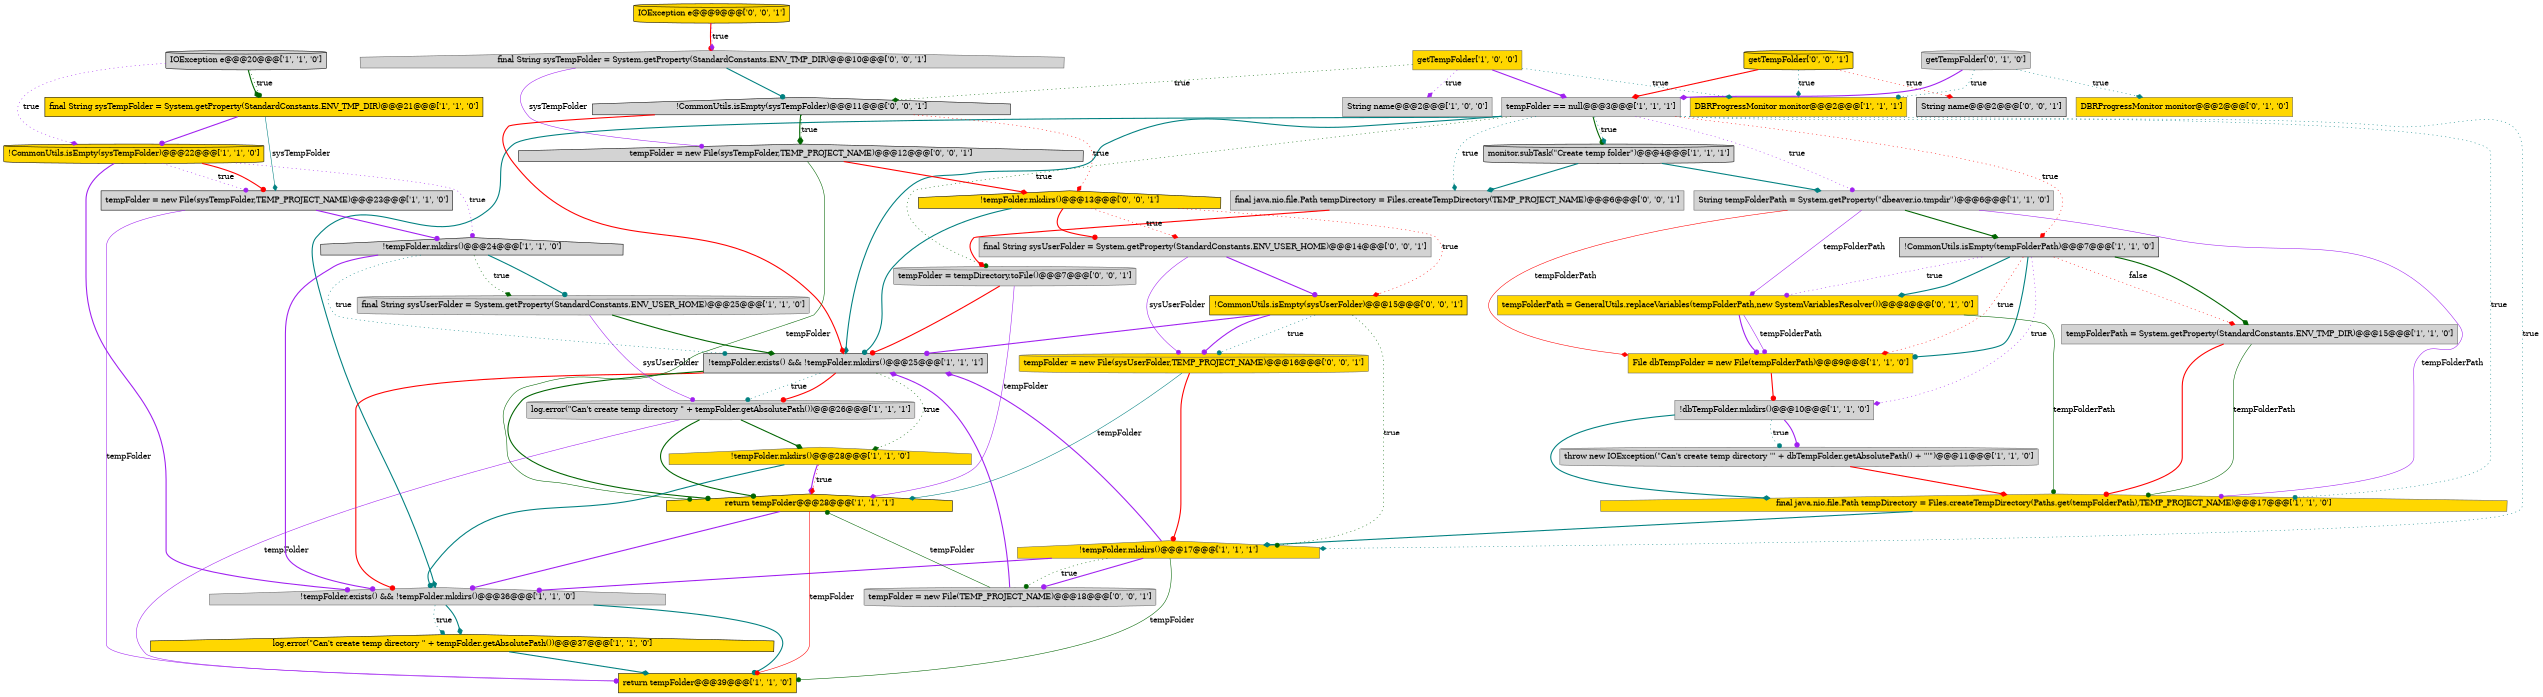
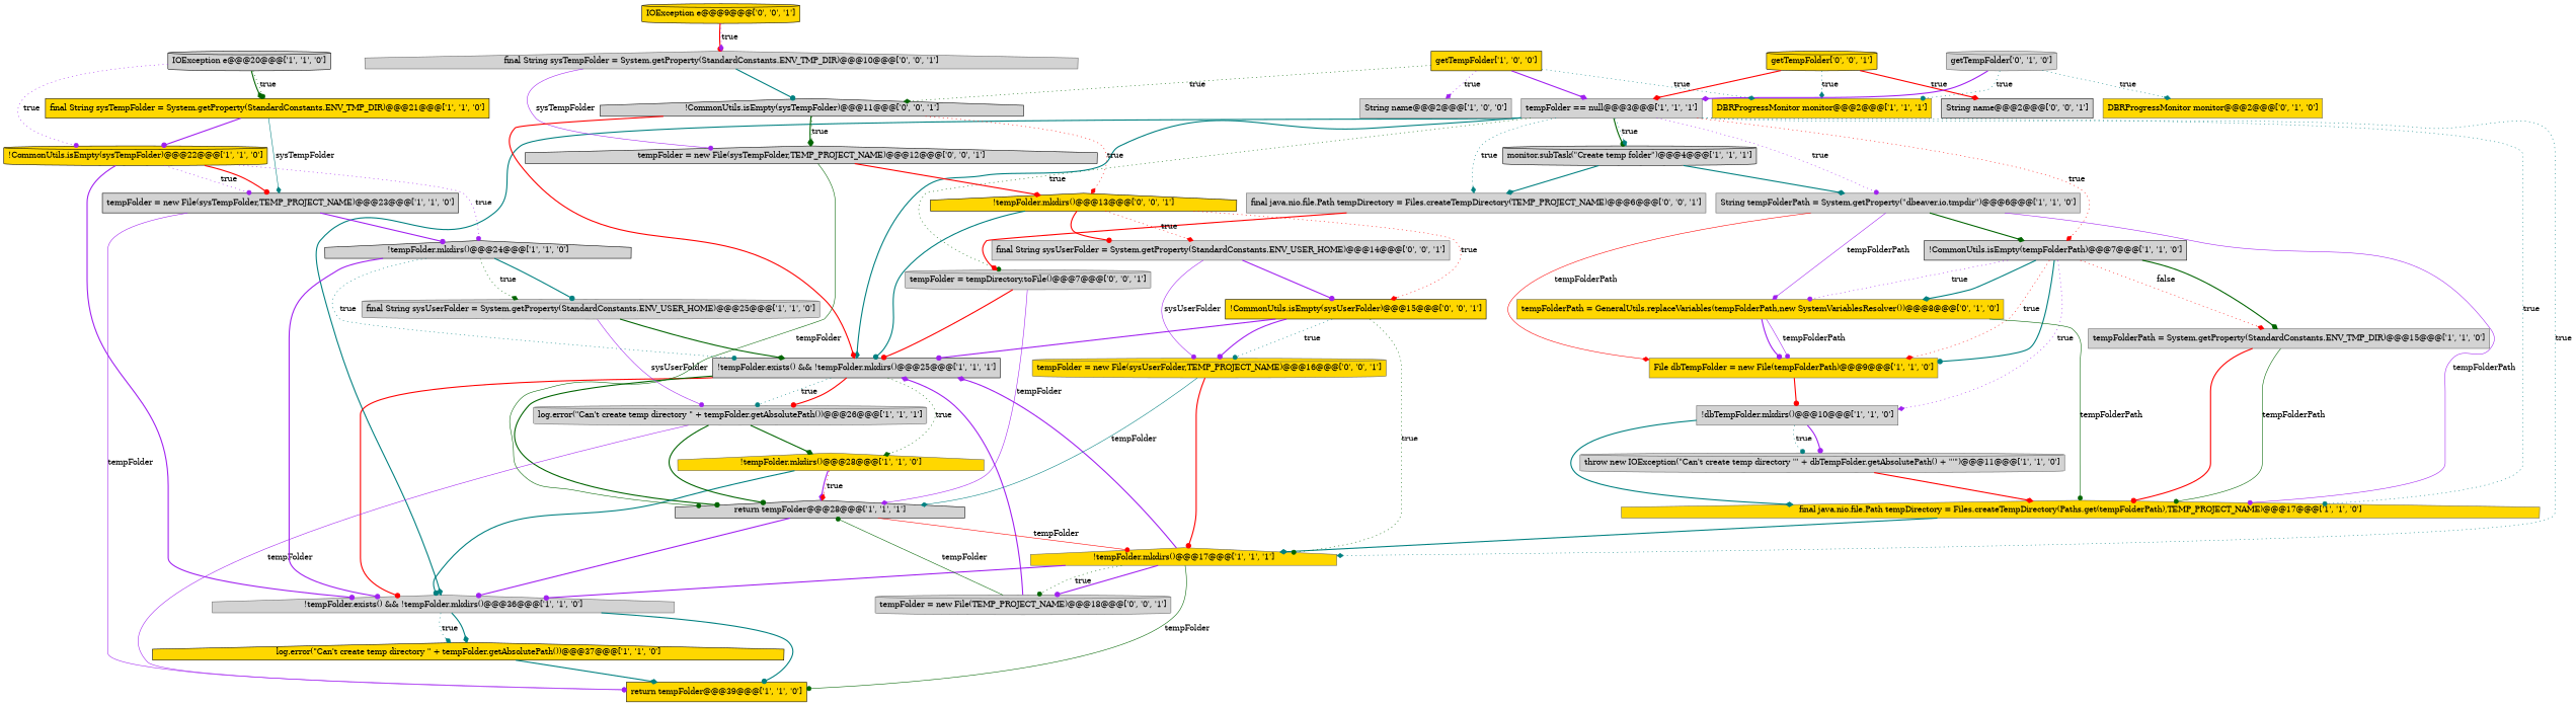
  digraph {
    node [color=gray40 fillcolor=lightgrey shape=box style=filled]
    edge [arrowhead=dot color=purple style=bold]
    n1 [label="tempFolder == null@@@3@@@['1', '1', '1']"]
    n2 [label="final java.nio.file.Path tempDirectory = Files.createTempDirectory(TEMP_PROJECT_NAME)@@@6@@@['0', '0', '1']"]
    n3 [color=black label="monitor.subTask(\"Create temp folder\")@@@4@@@['1', '1', '1']" shape=cylinder]
    n4 [fillcolor=gold label="!tempFolder.mkdirs()@@@17@@@['1', '1', '1']" shape=house]
    n5 [label="!tempFolder.exists() && !tempFolder.mkdirs()@@@36@@@['1', '1', '0']" shape=house]
    n6 [label="tempFolder = tempDirectory.toFile()@@@7@@@['0', '0', '1']" shape=cylinder]
    n7 [label="String tempFolderPath = System.getProperty(\"dbeaver.io.tmpdir\")@@@6@@@['1', '1', '0']"]
    n8 [fillcolor=gold label="final java.nio.file.Path tempDirectory = Files.createTempDirectory(Paths.get(tempFolderPath),TEMP_PROJECT_NAME)@@@17@@@['1', '1', '0']" shape=house]
    n9 [color=black label="!CommonUtils.isEmpty(tempFolderPath)@@@7@@@['1', '1', '0']"]
    n10 [color=black label="!tempFolder.exists() && !tempFolder.mkdirs()@@@25@@@['1', '1', '1']"]
    n11 [label="tempFolder = new File(TEMP_PROJECT_NAME)@@@18@@@['0', '0', '1']" shape=cylinder]
    n12 [color=black fillcolor=gold label="return tempFolder@@@39@@@['1', '1', '0']"]
    n13 [color=black fillcolor=gold label="log.error(\"Can't create temp directory \" + tempFolder.getAbsolutePath())@@@37@@@['1', '1', '0']" shape=house]
-   n14 [color=black fillcolor=gold label="return tempFolder@@@28@@@['1', '1', '1']" shape=house]
+   n14 [color=black label="return tempFolder@@@28@@@['1', '1', '1']" shape=house]
    n15 [fillcolor=gold label="File dbTempFolder = new File(tempFolderPath)@@@9@@@['1', '1', '0']"]
    n16 [fillcolor=gold label="tempFolderPath = GeneralUtils.replaceVariables(tempFolderPath,new SystemVariablesResolver())@@@8@@@['0', '1', '0']"]
    n17 [label="!dbTempFolder.mkdirs()@@@10@@@['1', '1', '0']"]
    n18 [label="tempFolderPath = System.getProperty(StandardConstants.ENV_TMP_DIR)@@@15@@@['1', '1', '0']"]
    n19 [fillcolor=gold label="!tempFolder.mkdirs()@@@28@@@['1', '1', '0']" shape=house]
    n20 [label="log.error(\"Can't create temp directory \" + tempFolder.getAbsolutePath())@@@26@@@['1', '1', '1']" shape=cylinder]
    n21 [color=black fillcolor=gold label="!CommonUtils.isEmpty(sysUserFolder)@@@15@@@['0', '0', '1']"]
    n22 [fillcolor=gold label="tempFolder = new File(sysUserFolder,TEMP_PROJECT_NAME)@@@16@@@['0', '0', '1']" shape=cylinder]
    n23 [color=black fillcolor=gold label="IOException e@@@9@@@['0', '0', '1']" shape=cylinder]
    n24 [label="final String sysTempFolder = System.getProperty(StandardConstants.ENV_TMP_DIR)@@@10@@@['0', '0', '1']" shape=house]
    n25 [color=black label="!CommonUtils.isEmpty(sysTempFolder)@@@11@@@['0', '0', '1']" shape=house]
    n26 [color=black label="tempFolder = new File(sysTempFolder,TEMP_PROJECT_NAME)@@@12@@@['0', '0', '1']" shape=house]
    n27 [color=black fillcolor=gold label="!tempFolder.mkdirs()@@@13@@@['0', '0', '1']" shape=house]
    n28 [color=black fillcolor=gold label="getTempFolder['0', '0', '1']" shape=cylinder]
    n29 [color=black label="String name@@@2@@@['0', '0', '1']"]
    n30 [fillcolor=gold label="DBRProgressMonitor monitor@@@2@@@['1', '1', '1']"]
    n31 [label="final String sysUserFolder = System.getProperty(StandardConstants.ENV_USER_HOME)@@@14@@@['0', '0', '1']"]
    n32 [label="throw new IOException(\"Can't create temp directory '\" + dbTempFolder.getAbsolutePath() + \"'\")@@@11@@@['1', '1', '0']" shape=cylinder]
    n33 [label="final String sysUserFolder = System.getProperty(StandardConstants.ENV_USER_HOME)@@@25@@@['1', '1', '0']" shape=cylinder]
    n34 [label="getTempFolder['0', '1', '0']" shape=cylinder]
    n35 [fillcolor=gold label="DBRProgressMonitor monitor@@@2@@@['0', '1', '0']"]
    n36 [color=black fillcolor=gold label="final String sysTempFolder = System.getProperty(StandardConstants.ENV_TMP_DIR)@@@21@@@['1', '1', '0']"]
    n37 [color=black fillcolor=gold label="!CommonUtils.isEmpty(sysTempFolder)@@@22@@@['1', '1', '0']" shape=cylinder]
    n38 [color=black label="tempFolder = new File(sysTempFolder,TEMP_PROJECT_NAME)@@@23@@@['1', '1', '0']"]
    n39 [color=black label="!tempFolder.mkdirs()@@@24@@@['1', '1', '0']" shape=house]
    n40 [color=black label="IOException e@@@20@@@['1', '1', '0']" shape=cylinder]
    n41 [label="String name@@@2@@@['1', '0', '0']"]
-   n42 [fillcolor=gold label="getTempFolder['1', '0', '0']"]
+   n42 [color=black fillcolor=gold label="getTempFolder['1', '0', '0']"]
    n1 -> n2 [arrowhead=diamond color=teal label=true style=dotted]
    n1 -> n3 [color=darkgreen]
    n1 -> n3 [arrowhead=diamond color=teal label=true style=dotted]
    n1 -> n4 [arrowhead=diamond color=teal label=true style=dotted]
    n1 -> n5 [arrowhead=diamond color=teal]
    n1 -> n6 [color=darkgreen label=true style=dotted]
    n1 -> n7 [label=true style=dotted]
    n1 -> n8 [color=teal label=true style=dotted]
    n1 -> n9 [arrowhead=diamond color=red label=true style=dotted]
    n1 -> n10 [arrowhead=diamond color=teal]
    n2 -> n6 [arrowhead=diamond color=red]
    n3 -> n2 [arrowhead=diamond color=teal]
    n3 -> n7 [arrowhead=diamond color=teal]
    n4 -> n5
    n4 -> n10 [arrowhead=diamond]
    n4 -> n11
    n4 -> n11 [color=darkgreen label=true style=dotted]
    n4 -> n12 [color=darkgreen label=tempFolder style=solid]
    n5 -> n12 [color=teal]
    n5 -> n13 [arrowhead=diamond color=teal]
    n5 -> n13 [arrowhead=diamond color=teal label=true style=dotted]
    n6 -> n10 [color=red]
    n6 -> n14 [arrowhead=diamond label=tempFolder style=solid]
    n7 -> n8 [label=tempFolderPath style=solid]
    n7 -> n9 [arrowhead=diamond color=darkgreen]
    n7 -> n15 [arrowhead=diamond color=red label=tempFolderPath style=solid]
    n7 -> n16 [arrowhead=diamond label=tempFolderPath style=solid]
    n8 -> n4 [arrowhead=diamond color=teal]
    n9 -> n15 [color=teal]
    n9 -> n15 [arrowhead=diamond color=red label=true style=dotted]
    n9 -> n16 [label=true style=dotted]
    n9 -> n16 [arrowhead=diamond color=teal]
    n9 -> n17 [arrowhead=diamond label=true style=dotted]
    n9 -> n18 [arrowhead=diamond color=red label=false style=dotted]
    n9 -> n18 [arrowhead=diamond color=darkgreen]
    n10 -> n5 [color=red]
    n10 -> n14 [color=darkgreen]
    n10 -> n19 [arrowhead=diamond color=darkgreen label=true style=dotted]
    n10 -> n20 [color=teal label=true style=dotted]
    n10 -> n20 [color=red]
    n11 -> n10 [arrowhead=diamond]
    n11 -> n14 [color=darkgreen label=tempFolder style=solid]
    n13 -> n12 [arrowhead=diamond color=teal]
    n14 -> n5
-   n14 -> n12 [color=red label=tempFolder style=solid]
+   n14 -> n4 [color=red label=tempFolder style=solid]
    n15 -> n17 [color=red]
    n16 -> n8 [color=darkgreen label=tempFolderPath style=solid]
    n16 -> n15
    n16 -> n15 [label=tempFolderPath style=solid]
    n17 -> n8 [arrowhead=diamond color=teal]
    n17 -> n32
    n17 -> n32 [color=teal label=true style=dotted]
    n18 -> n8 [color=red]
    n18 -> n8 [color=darkgreen label=tempFolderPath style=solid]
    n19 -> n5 [color=teal]
    n19 -> n14 [arrowhead=diamond]
    n19 -> n14 [arrowhead=diamond color=red label=true style=dotted]
    n20 -> n12 [label=tempFolder style=solid]
    n20 -> n14 [color=darkgreen]
    n20 -> n19 [arrowhead=diamond color=darkgreen]
    n21 -> n4 [color=darkgreen label=true style=dotted]
    n21 -> n10
    n21 -> n22 [color=teal label=true style=dotted]
    n21 -> n22
    n22 -> n4 [color=red]
    n22 -> n14 [arrowhead=diamond color=teal label=tempFolder style=solid]
    n23 -> n24 [color=red]
    n23 -> n24 [arrowhead=diamond label=true style=dotted]
    n24 -> n25 [color=teal]
    n24 -> n26 [label=sysTempFolder style=solid]
    n25 -> n10 [arrowhead=diamond color=red]
    n25 -> n26 [arrowhead=diamond color=darkgreen label=true style=dotted]
    n25 -> n26 [arrowhead=diamond color=darkgreen]
    n25 -> n27 [arrowhead=diamond color=red label=true style=dotted]
    n26 -> n14 [color=darkgreen label=tempFolder style=solid]
    n26 -> n27 [arrowhead=diamond color=red]
    n27 -> n10 [color=teal]
    n27 -> n21 [arrowhead=diamond color=red label=true style=dotted]
    n27 -> n31 [color=red]
    n27 -> n31 [arrowhead=diamond color=red label=true style=dotted]
    n28 -> n1 [arrowhead=diamond color=red]
-   n28 -> n29 [arrowhead=diamond color=red label=true style=dotted]
+   n28 -> n29 [arrowhead=diamond color=red label=true]
    n28 -> n30 [arrowhead=diamond color=teal label=true style=dotted]
    n31 -> n21
    n31 -> n22 [label=sysUserFolder style=solid]
    n32 -> n8 [arrowhead=diamond color=red]
    n33 -> n10 [arrowhead=diamond color=darkgreen]
    n33 -> n20 [label=sysUserFolder style=solid]
    n34 -> n1 [arrowhead=diamond]
    n34 -> n30 [color=teal label=true style=dotted]
    n34 -> n35 [arrowhead=diamond color=teal label=true style=dotted]
    n36 -> n37
    n36 -> n38 [arrowhead=diamond color=teal label=sysTempFolder style=solid]
    n37 -> n5
    n37 -> n38 [label=true style=dotted]
    n37 -> n38 [color=red]
    n37 -> n39 [label=true style=dotted]
    n38 -> n12 [label=tempFolder style=solid]
    n38 -> n39
    n39 -> n5
    n39 -> n10 [color=teal label=true style=dotted]
    n39 -> n33 [color=teal]
    n39 -> n33 [arrowhead=diamond color=darkgreen label=true style=dotted]
    n40 -> n36 [color=darkgreen label=true style=dotted]
    n40 -> n36 [arrowhead=diamond color=darkgreen]
-   n40 -> n37 [arrowhead=diamond label=true style=dotted]
+   n40 -> n37 [label=true style=dotted]
    n42 -> n1 [arrowhead=diamond]
    n42 -> n25 [arrowhead=diamond color=darkgreen label=true style=dotted]
    n42 -> n30 [arrowhead=diamond color=teal label=true style=dotted]
    n42 -> n41 [arrowhead=diamond label=true style=dotted]
  }
